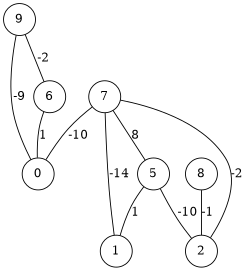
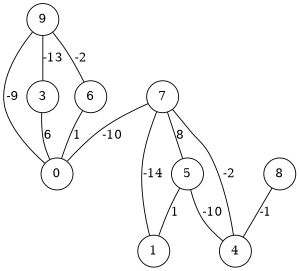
  graph {
    fontname="DejaVu Serif"
    node [fontname="DejaVu Serif" shape=circle]
    edge [fontname="DejaVu Serif"]
    n1 [label=0]
    9
+   3
    6
    5
-   4 [label=2]
+   4
    1
    8
    7
    9 -- n1 [label=-9]
+   9 -- 3 [label=-13]
    9 -- 6 [label=-2]
+   3 -- n1 [label=6]
    6 -- n1 [label=1]
    5 -- 4 [label=-10]
    5 -- 1 [label=1]
    8 -- 4 [label=-1]
    7 -- n1 [label=-10]
    7 -- 5 [label=8]
    7 -- 4 [label=-2]
    7 -- 1 [label=-14]
  }
